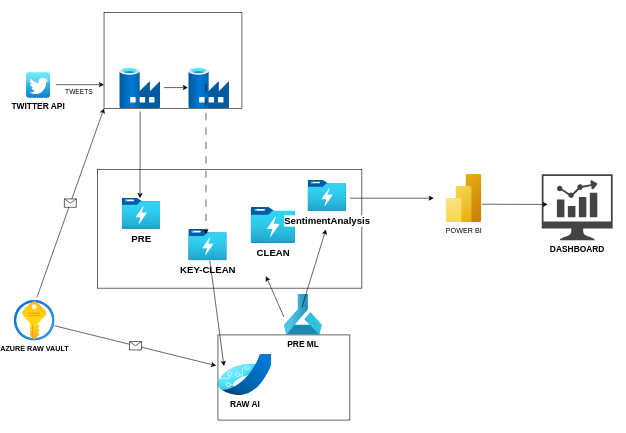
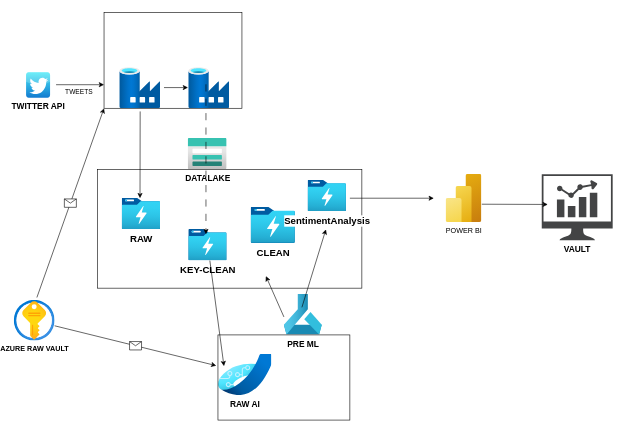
  <mxCell id="0" />
  <mxCell id="1" parent="0" />
  <mxCell id="2" value="&lt;b&gt;&lt;font style=&quot;font-size: 14px;&quot;&gt;TWITTER API&lt;/font&gt;&lt;/b&gt;" style="dashed=0;outlineConnect=0;html=1;align=center;labelPosition=center;verticalLabelPosition=bottom;verticalAlign=top;shape=mxgraph.webicons.twitter;fillColor=#49EAF7;gradientColor=#137BD0" vertex="1" parent="1"><mxGeometry x="40" y="120" width="40" height="42.4" as="geometry" /></mxCell>
  <mxCell id="3" value="" style="endArrow=classic;html=1;rounded=0;" edge="1" parent="1"><mxGeometry width="50" height="50" relative="1" as="geometry"><mxPoint x="90" y="140.7" as="sourcePoint" /><mxPoint x="170" y="140.7" as="targetPoint" /></mxGeometry></mxCell>
  <mxCell id="4" value="TWEETS" style="edgeLabel;html=1;align=center;verticalAlign=middle;resizable=0;points=[];" vertex="1" connectable="0" parent="3"><mxGeometry x="-0.07" y="1" relative="1" as="geometry"><mxPoint y="12" as="offset" /></mxGeometry></mxCell>
  <mxCell id="5" value="" style="rounded=0;whiteSpace=wrap;html=1;fillColor=none;" vertex="1" parent="1"><mxGeometry x="170" y="20" width="230" height="160" as="geometry" /></mxCell>
  <mxCell id="6" value="" style="image;aspect=fixed;html=1;points=[];align=center;fontSize=12;image=img/lib/azure2/databases/Data_Factory.svg;" vertex="1" parent="1"><mxGeometry x="196" y="112" width="68" height="68" as="geometry" /></mxCell>
  <mxCell id="7" value="" style="endArrow=classic;html=1;rounded=0;exitX=0.194;exitY=1.033;exitDx=0;exitDy=0;exitPerimeter=0;" edge="1" parent="1"><mxGeometry width="50" height="50" relative="1" as="geometry"><mxPoint x="230.26" y="185.28" as="sourcePoint" /><mxPoint x="230" y="330" as="targetPoint" /></mxGeometry></mxCell>
  <mxCell id="8" value="" style="rounded=0;whiteSpace=wrap;html=1;fillColor=none;" vertex="1" parent="1"><mxGeometry x="159" y="282" width="441" height="198" as="geometry" /></mxCell>
- <mxCell id="9" value="&lt;b&gt;&lt;font style=&quot;font-size: 16px;&quot;&gt;PRE&lt;/font&gt;&lt;/b&gt;" style="image;aspect=fixed;html=1;points=[];align=center;fontSize=12;image=img/lib/azure2/analytics/Data_Lake_Store_Gen1.svg;" vertex="1" parent="1"><mxGeometry x="200" y="330" width="64" height="52" as="geometry" /></mxCell>
+ <mxCell id="9" value="&lt;b&gt;&lt;font style=&quot;font-size: 16px;&quot;&gt;RAW&lt;/font&gt;&lt;/b&gt;" style="image;aspect=fixed;html=1;points=[];align=center;fontSize=12;image=img/lib/azure2/analytics/Data_Lake_Store_Gen1.svg;" vertex="1" parent="1"><mxGeometry x="200" y="330" width="64" height="52" as="geometry" /></mxCell>
  <mxCell id="10" value="" style="image;aspect=fixed;html=1;points=[];align=center;fontSize=12;image=img/lib/azure2/databases/Data_Factory.svg;" vertex="1" parent="1"><mxGeometry x="311" y="112" width="68" height="68" as="geometry" /></mxCell>
  <mxCell id="11" value="&lt;b&gt;&lt;font style=&quot;font-size: 16px;&quot;&gt;KEY-CLEAN&lt;/font&gt;&lt;/b&gt;" style="image;aspect=fixed;html=1;points=[];align=center;fontSize=12;image=img/lib/azure2/analytics/Data_Lake_Store_Gen1.svg;" vertex="1" parent="1"><mxGeometry x="311" y="382" width="64" height="52" as="geometry" /></mxCell>
+ <mxCell id="12" value="&lt;b&gt;&lt;font style=&quot;font-size: 14px;&quot;&gt;DATALAKE&lt;/font&gt;&lt;/b&gt;" style="image;aspect=fixed;html=1;points=[];align=center;fontSize=12;image=img/lib/azure2/storage/Storage_Accounts.svg;" vertex="1" parent="1"><mxGeometry x="310" y="230" width="65" height="52" as="geometry" /></mxCell>
  <mxCell id="13" value="" style="endArrow=classic;html=1;rounded=0;dashed=1;dashPattern=12 12;" edge="1" parent="1"><mxGeometry width="50" height="50" relative="1" as="geometry"><mxPoint x="340" y="140" as="sourcePoint" /><mxPoint x="340" y="390" as="targetPoint" /><Array as="points"><mxPoint x="340" y="300" /></Array></mxGeometry></mxCell>
  <mxCell id="14" value="&lt;b&gt;&lt;font style=&quot;font-size: 14px;&quot;&gt;PRE ML&lt;/font&gt;&lt;/b&gt;" style="image;aspect=fixed;html=1;points=[];align=center;fontSize=12;image=img/lib/azure2/ai_machine_learning/Machine_Learning.svg;" vertex="1" parent="1"><mxGeometry x="470" y="490" width="64" height="68" as="geometry" /></mxCell>
  <mxCell id="15" value="&lt;b&gt;&lt;font style=&quot;font-size: 14px;&quot;&gt;RAW AI&lt;/font&gt;&lt;/b&gt;" style="image;aspect=fixed;html=1;points=[];align=center;fontSize=12;image=img/lib/azure2/ai_machine_learning/Azure_Applied_AI.svg;" vertex="1" parent="1"><mxGeometry x="360" y="590" width="90" height="68.82" as="geometry" /></mxCell>
  <mxCell id="16" value="" style="endArrow=classic;html=1;rounded=0;" edge="1" parent="1"><mxGeometry width="50" height="50" relative="1" as="geometry"><mxPoint x="270" y="145.5" as="sourcePoint" /><mxPoint x="310" y="145.5" as="targetPoint" /></mxGeometry></mxCell>
  <mxCell id="17" value="" style="endArrow=classic;html=1;rounded=0;" edge="1" parent="1" source="11"><mxGeometry width="50" height="50" relative="1" as="geometry"><mxPoint x="205" y="510" as="sourcePoint" /><mxPoint x="370" y="610" as="targetPoint" /><Array as="points" /></mxGeometry></mxCell>
  <mxCell id="18" value="" style="rounded=0;whiteSpace=wrap;html=1;fillColor=none;" vertex="1" parent="1"><mxGeometry x="360" y="558" width="220" height="142" as="geometry" /></mxCell>
  <mxCell id="19" value="&lt;b&gt;&lt;font style=&quot;font-size: 16px;&quot;&gt;CLEAN&lt;/font&gt;&lt;/b&gt;" style="image;aspect=fixed;html=1;points=[];align=center;fontSize=12;image=img/lib/azure2/analytics/Data_Lake_Store_Gen1.svg;" vertex="1" parent="1"><mxGeometry x="415" y="345" width="73.85" height="60" as="geometry" /></mxCell>
  <mxCell id="20" value="&lt;b&gt;&lt;font style=&quot;font-size: 16px;&quot;&gt;SentimentAnalysis&lt;/font&gt;&lt;/b&gt;" style="image;aspect=fixed;html=1;points=[];align=center;fontSize=12;image=img/lib/azure2/analytics/Data_Lake_Store_Gen1.svg;" vertex="1" parent="1"><mxGeometry x="510" y="300" width="64" height="52" as="geometry" /></mxCell>
  <mxCell id="21" value="" style="endArrow=classic;html=1;rounded=0;" edge="1" parent="1"><mxGeometry width="50" height="50" relative="1" as="geometry"><mxPoint x="500" y="512" as="sourcePoint" /><mxPoint x="540" y="382" as="targetPoint" /></mxGeometry></mxCell>
  <mxCell id="22" value="" style="endArrow=classic;html=1;rounded=0;" edge="1" parent="1"><mxGeometry width="50" height="50" relative="1" as="geometry"><mxPoint x="470" y="528" as="sourcePoint" /><mxPoint x="440" y="460" as="targetPoint" /></mxGeometry></mxCell>
  <mxCell id="23" value="" style="endArrow=classic;html=1;rounded=0;" edge="1" parent="1"><mxGeometry width="50" height="50" relative="1" as="geometry"><mxPoint x="580" y="330" as="sourcePoint" /><mxPoint x="720" y="330" as="targetPoint" /></mxGeometry></mxCell>
  <mxCell id="24" value="POWER BI" style="image;aspect=fixed;html=1;points=[];align=center;fontSize=12;image=img/lib/azure2/analytics/Power_BI_Embedded.svg;" vertex="1" parent="1"><mxGeometry x="740" y="290" width="60" height="80" as="geometry" /></mxCell>
- <mxCell id="25" value="&lt;b&gt;&lt;font style=&quot;font-size: 14px;&quot;&gt;DASHBOARD&lt;/font&gt;&lt;/b&gt;" style="sketch=0;pointerEvents=1;shadow=0;dashed=0;html=1;strokeColor=none;fillColor=#434445;aspect=fixed;labelPosition=center;verticalLabelPosition=bottom;verticalAlign=top;align=center;outlineConnect=0;shape=mxgraph.vvd.nsx_dashboard;" vertex="1" parent="1"><mxGeometry x="900" y="290" width="118.28" height="110" as="geometry" /></mxCell>
+ <mxCell id="25" value="&lt;b&gt;&lt;font style=&quot;font-size: 14px;&quot;&gt;VAULT&lt;/font&gt;&lt;/b&gt;" style="sketch=0;pointerEvents=1;shadow=0;dashed=0;html=1;strokeColor=none;fillColor=#434445;aspect=fixed;labelPosition=center;verticalLabelPosition=bottom;verticalAlign=top;align=center;outlineConnect=0;shape=mxgraph.vvd.nsx_dashboard;" vertex="1" parent="1"><mxGeometry x="900" y="290" width="118.28" height="110" as="geometry" /></mxCell>
  <mxCell id="26" value="" style="endArrow=classic;html=1;rounded=0;" edge="1" parent="1"><mxGeometry width="50" height="50" relative="1" as="geometry"><mxPoint x="800" y="340" as="sourcePoint" /><mxPoint x="910" y="340.4" as="targetPoint" /></mxGeometry></mxCell>
  <mxCell id="27" value="&lt;b&gt;AZURE RAW VAULT&lt;/b&gt;" style="image;aspect=fixed;html=1;points=[];align=center;fontSize=12;image=img/lib/azure2/security/Key_Vaults.svg;" vertex="1" parent="1"><mxGeometry x="20" y="500" width="68" height="68" as="geometry" /></mxCell>
  <mxCell id="28" value="" style="endArrow=classic;html=1;rounded=0;entryX=-0.013;entryY=0.361;entryDx=0;entryDy=0;entryPerimeter=0;exitX=0.994;exitY=0.629;exitDx=0;exitDy=0;exitPerimeter=0;" edge="1" parent="1" source="27" target="18"><mxGeometry relative="1" as="geometry"><mxPoint x="220" y="580" as="sourcePoint" /><mxPoint x="130" y="580" as="targetPoint" /></mxGeometry></mxCell>
  <mxCell id="29" value="" style="shape=message;html=1;outlineConnect=0;" vertex="1" parent="28"><mxGeometry width="20" height="14" relative="1" as="geometry"><mxPoint x="-10" y="-7" as="offset" /></mxGeometry></mxCell>
  <mxCell id="30" value="" style="endArrow=classic;html=1;rounded=0;entryX=0;entryY=1;entryDx=0;entryDy=0;exitX=0.559;exitY=-0.065;exitDx=0;exitDy=0;exitPerimeter=0;" edge="1" parent="1" source="27" target="5"><mxGeometry relative="1" as="geometry"><mxPoint x="60" y="490" as="sourcePoint" /><mxPoint x="120" y="470" as="targetPoint" /></mxGeometry></mxCell>
  <mxCell id="31" value="" style="shape=message;html=1;outlineConnect=0;" vertex="1" parent="30"><mxGeometry width="20" height="14" relative="1" as="geometry"><mxPoint x="-10" y="-7" as="offset" /></mxGeometry></mxCell>
